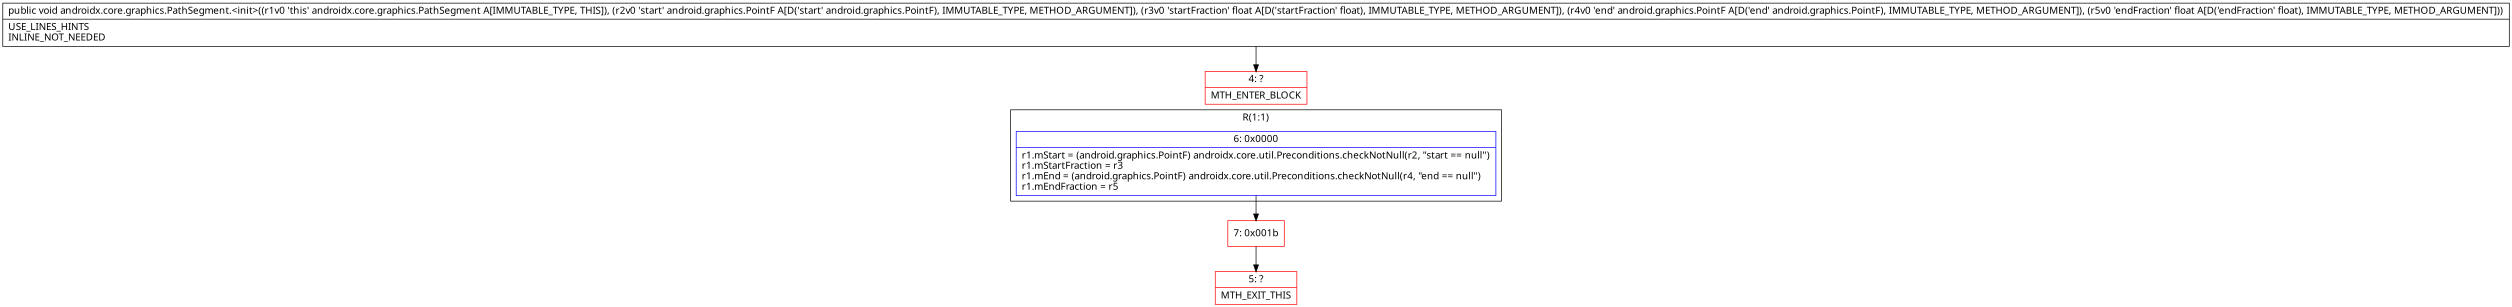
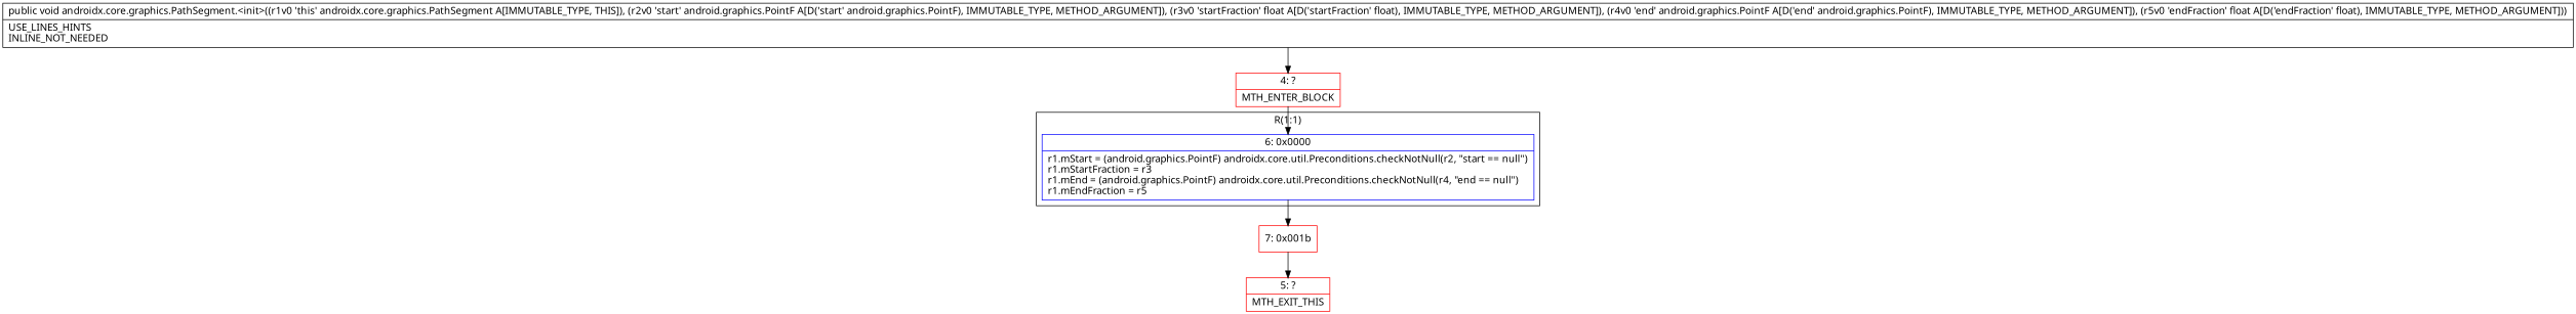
  digraph {
    fontname="Noto Sans"
    node [color=red fontname="Noto Sans" shape=record]
    edge [fontname="Noto Sans"]
    n1 [color=blue label="{6\:\ 0x0000|r1.mStart = (android.graphics.PointF) androidx.core.util.Preconditions.checkNotNull(r2, \"start == null\")\lr1.mStartFraction = r3\lr1.mEnd = (android.graphics.PointF) androidx.core.util.Preconditions.checkNotNull(r4, \"end == null\")\lr1.mEndFraction = r5\l}"]
    n2 [label="{7\:\ 0x001b}"]
    n3 [label="{5\:\ ?|MTH_EXIT_THIS\l}"]
    n4 [label="{4\:\ ?|MTH_ENTER_BLOCK\l}"]
    n5 [label="{public void androidx.core.graphics.PathSegment.\<init\>((r1v0 'this' androidx.core.graphics.PathSegment A[IMMUTABLE_TYPE, THIS]), (r2v0 'start' android.graphics.PointF A[D('start' android.graphics.PointF), IMMUTABLE_TYPE, METHOD_ARGUMENT]), (r3v0 'startFraction' float A[D('startFraction' float), IMMUTABLE_TYPE, METHOD_ARGUMENT]), (r4v0 'end' android.graphics.PointF A[D('end' android.graphics.PointF), IMMUTABLE_TYPE, METHOD_ARGUMENT]), (r5v0 'endFraction' float A[D('endFraction' float), IMMUTABLE_TYPE, METHOD_ARGUMENT]))  | USE_LINES_HINTS\lINLINE_NOT_NEEDED\l}" color=""]
    subgraph cluster_1 {
      label="R(1:1)"
      n1
    }
    n1 -> n2
    n2 -> n3
+   n4 -> n1
    n5 -> n4
  }
